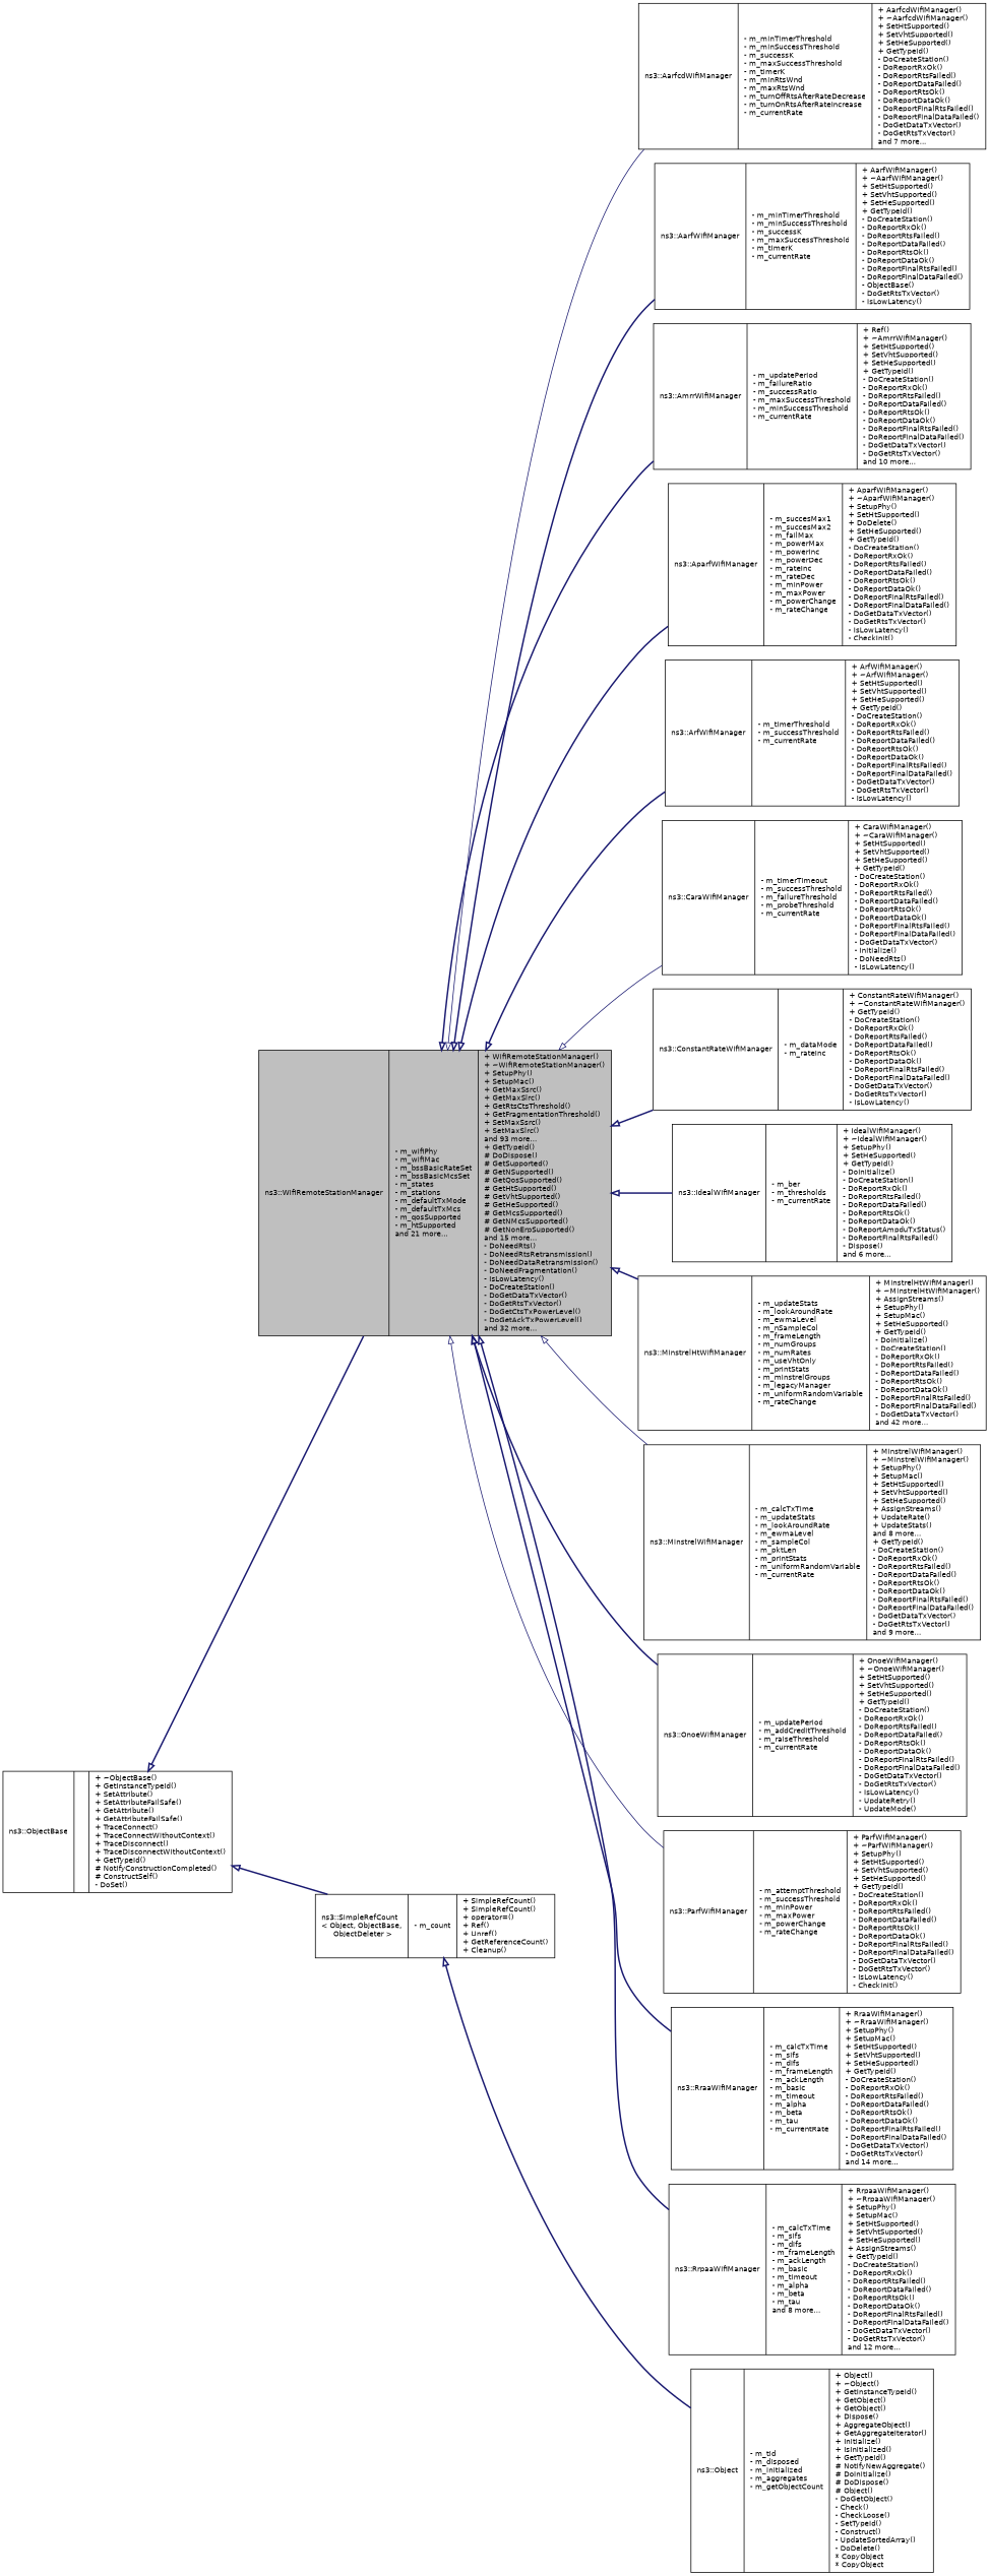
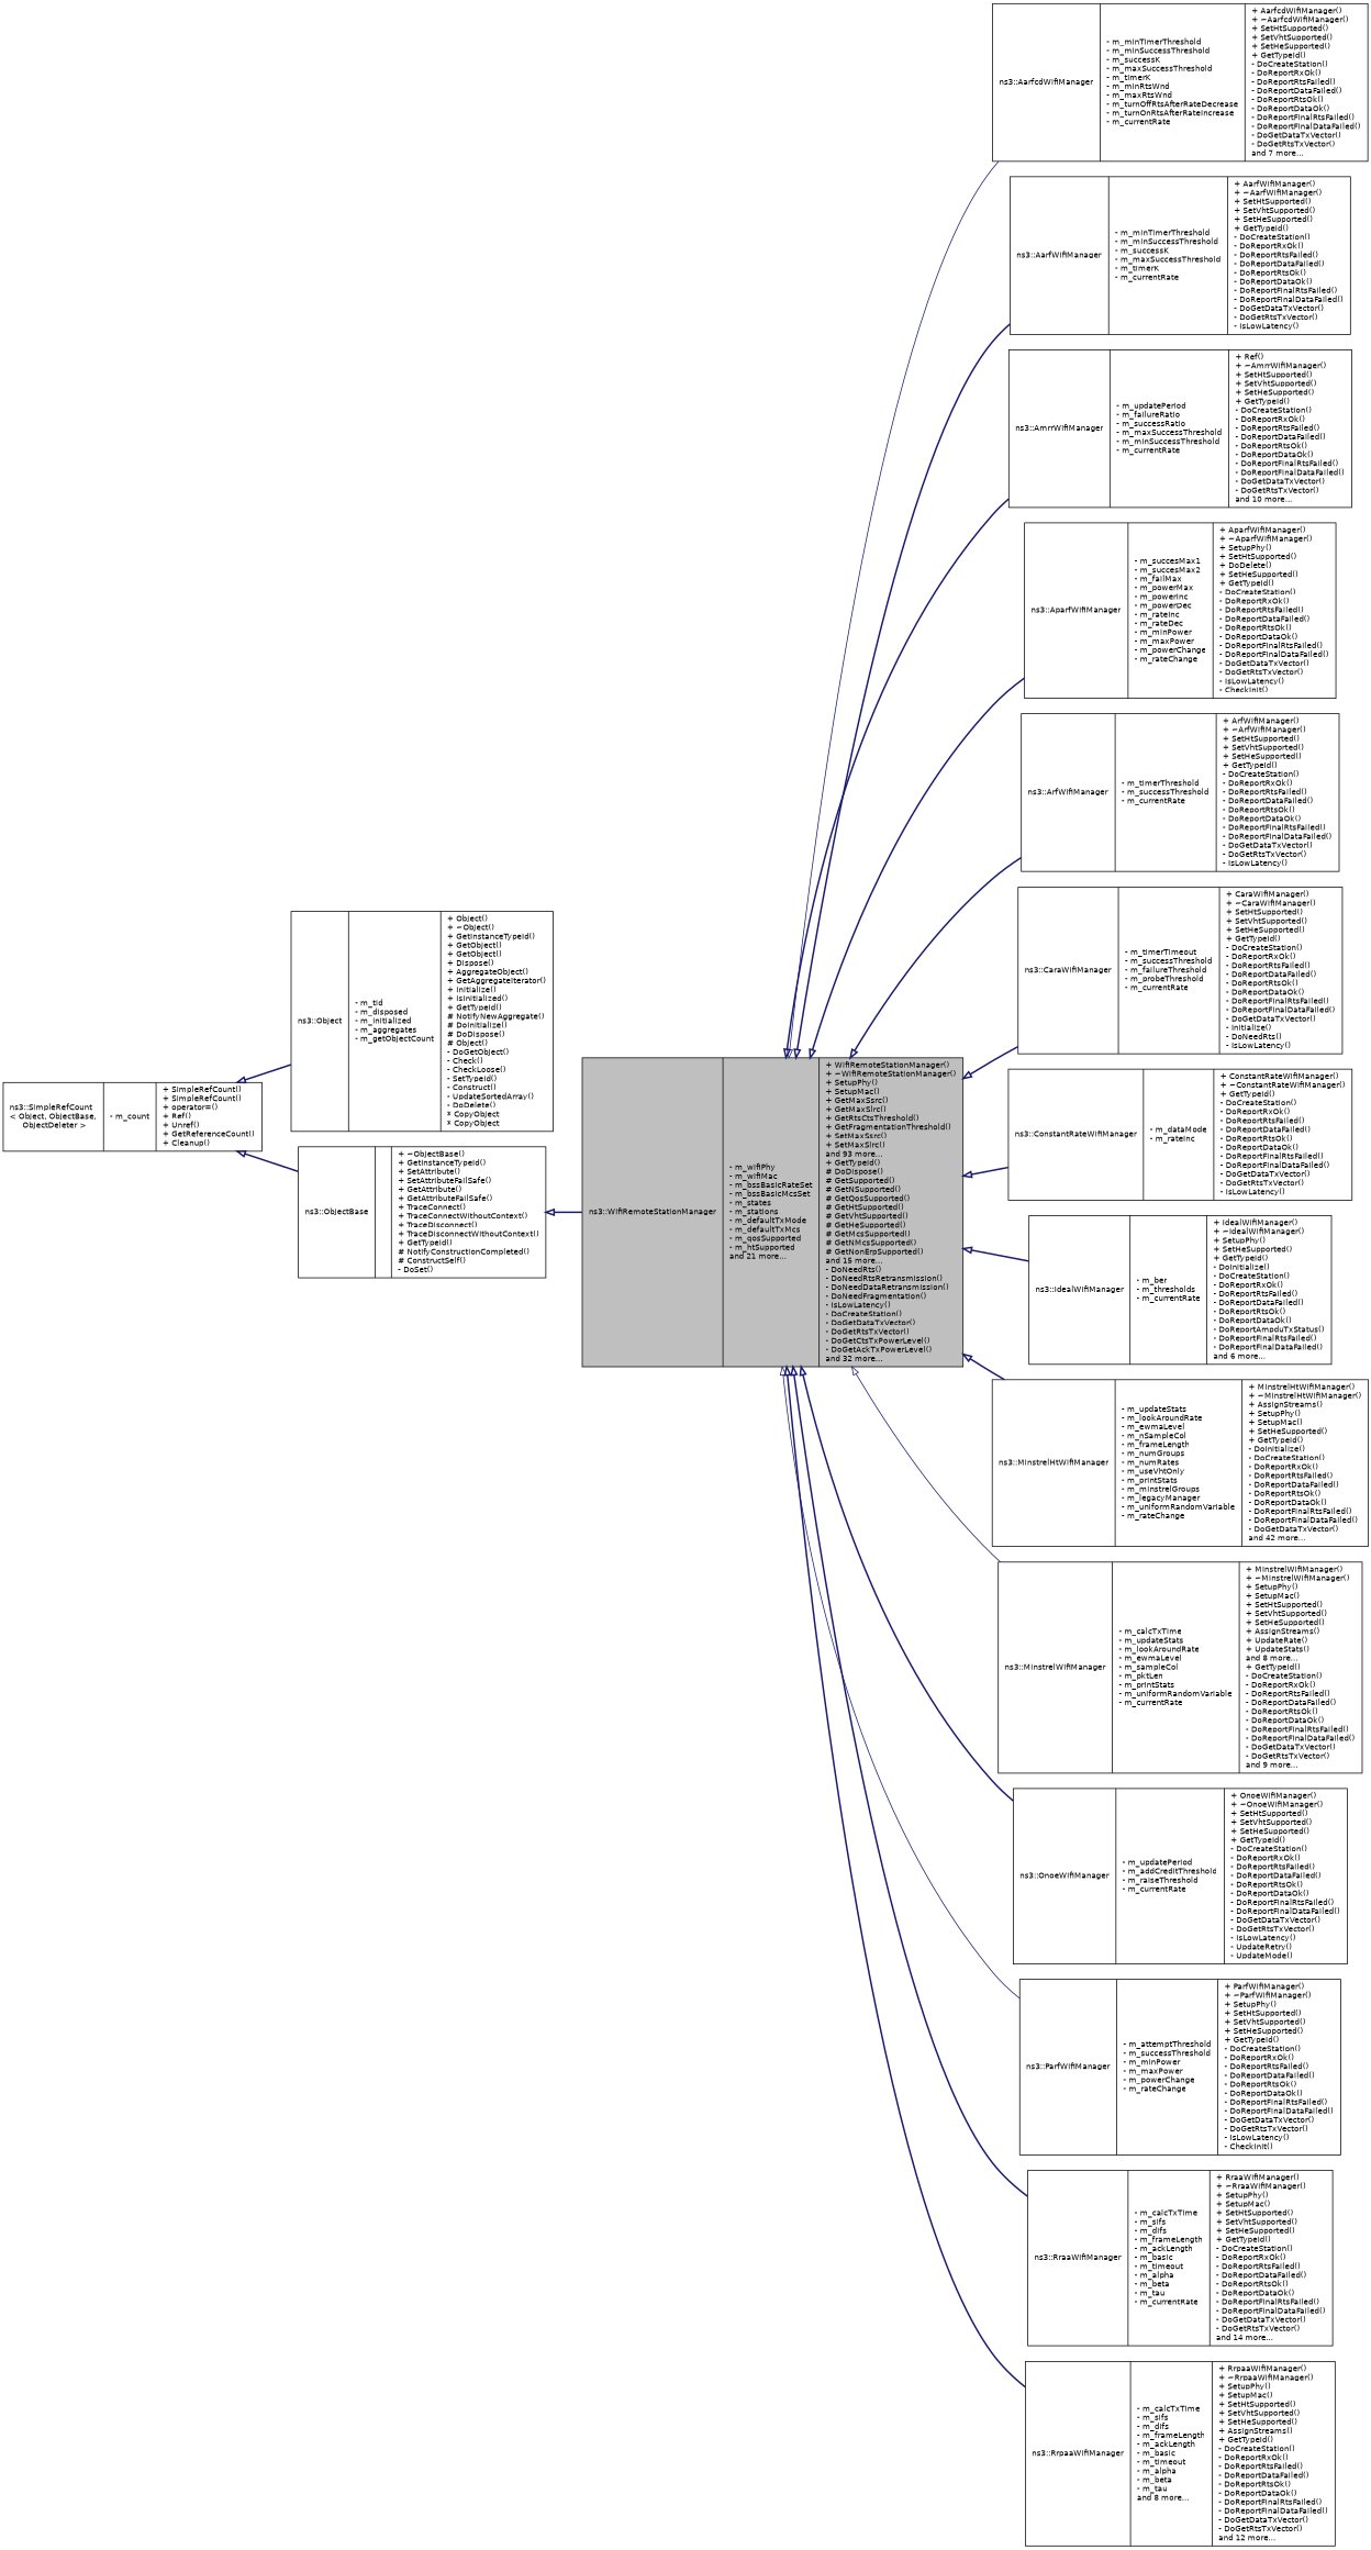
  digraph {
    rankdir=LR
    node [color=black fillcolor=white fontname=Helvetica fontsize=10 shape=record style=filled]
    edge [arrowtail=onormal color=midnightblue dir=back fontname=Helvetica fontsize=10 labelfontname=Helvetica labelfontsize=10 style=bold]
    n1 [fillcolor=grey75 fontcolor=black height=0.2 label="{ns3::WifiRemoteStationManager\n|- m_wifiPhy\l- m_wifiMac\l- m_bssBasicRateSet\l- m_bssBasicMcsSet\l- m_states\l- m_stations\l- m_defaultTxMode\l- m_defaultTxMcs\l- m_qosSupported\l- m_htSupported\land 21 more...\l|+ WifiRemoteStationManager()\l+ ~WifiRemoteStationManager()\l+ SetupPhy()\l+ SetupMac()\l+ GetMaxSsrc()\l+ GetMaxSlrc()\l+ GetRtsCtsThreshold()\l+ GetFragmentationThreshold()\l+ SetMaxSsrc()\l+ SetMaxSlrc()\land 93 more...\l+ GetTypeId()\l# DoDispose()\l# GetSupported()\l# GetNSupported()\l# GetQosSupported()\l# GetHtSupported()\l# GetVhtSupported()\l# GetHeSupported()\l# GetMcsSupported()\l# GetNMcsSupported()\l# GetNonErpSupported()\land 15 more...\l- DoNeedRts()\l- DoNeedRtsRetransmission()\l- DoNeedDataRetransmission()\l- DoNeedFragmentation()\l- IsLowLatency()\l- DoCreateStation()\l- DoGetDataTxVector()\l- DoGetRtsTxVector()\l- DoGetCtsTxPowerLevel()\l- DoGetAckTxPowerLevel()\land 32 more...\l}" width=0.4]
    n2 [height=0.2 label="{ns3::AarfcdWifiManager\n|- m_minTimerThreshold\l- m_minSuccessThreshold\l- m_successK\l- m_maxSuccessThreshold\l- m_timerK\l- m_minRtsWnd\l- m_maxRtsWnd\l- m_turnOffRtsAfterRateDecrease\l- m_turnOnRtsAfterRateIncrease\l- m_currentRate\l|+ AarfcdWifiManager()\l+ ~AarfcdWifiManager()\l+ SetHtSupported()\l+ SetVhtSupported()\l+ SetHeSupported()\l+ GetTypeId()\l- DoCreateStation()\l- DoReportRxOk()\l- DoReportRtsFailed()\l- DoReportDataFailed()\l- DoReportRtsOk()\l- DoReportDataOk()\l- DoReportFinalRtsFailed()\l- DoReportFinalDataFailed()\l- DoGetDataTxVector()\l- DoGetRtsTxVector()\land 7 more...\l}" width=0.4]
-   n3 [height=0.2 label="{ns3::AarfWifiManager\n|- m_minTimerThreshold\l- m_minSuccessThreshold\l- m_successK\l- m_maxSuccessThreshold\l- m_timerK\l- m_currentRate\l|+ AarfWifiManager()\l+ ~AarfWifiManager()\l+ SetHtSupported()\l+ SetVhtSupported()\l+ SetHeSupported()\l+ GetTypeId()\l- DoCreateStation()\l- DoReportRxOk()\l- DoReportRtsFailed()\l- DoReportDataFailed()\l- DoReportRtsOk()\l- DoReportDataOk()\l- DoReportFinalRtsFailed()\l- DoReportFinalDataFailed()\l- ObjectBase()\l- DoGetRtsTxVector()\l- IsLowLatency()\l}" width=0.4]
+   n3 [height=0.2 label="{ns3::AarfWifiManager\n|- m_minTimerThreshold\l- m_minSuccessThreshold\l- m_successK\l- m_maxSuccessThreshold\l- m_timerK\l- m_currentRate\l|+ AarfWifiManager()\l+ ~AarfWifiManager()\l+ SetHtSupported()\l+ SetVhtSupported()\l+ SetHeSupported()\l+ GetTypeId()\l- DoCreateStation()\l- DoReportRxOk()\l- DoReportRtsFailed()\l- DoReportDataFailed()\l- DoReportRtsOk()\l- DoReportDataOk()\l- DoReportFinalRtsFailed()\l- DoReportFinalDataFailed()\l- DoGetDataTxVector()\l- DoGetRtsTxVector()\l- IsLowLatency()\l}" width=0.4]
    n4 [height=0.2 label="{ns3::AmrrWifiManager\n|- m_updatePeriod\l- m_failureRatio\l- m_successRatio\l- m_maxSuccessThreshold\l- m_minSuccessThreshold\l- m_currentRate\l|+ Ref()\l+ ~AmrrWifiManager()\l+ SetHtSupported()\l+ SetVhtSupported()\l+ SetHeSupported()\l+ GetTypeId()\l- DoCreateStation()\l- DoReportRxOk()\l- DoReportRtsFailed()\l- DoReportDataFailed()\l- DoReportRtsOk()\l- DoReportDataOk()\l- DoReportFinalRtsFailed()\l- DoReportFinalDataFailed()\l- DoGetDataTxVector()\l- DoGetRtsTxVector()\land 10 more...\l}" width=0.4]
    n5 [height=0.2 label="{ns3::AparfWifiManager\n|- m_succesMax1\l- m_succesMax2\l- m_failMax\l- m_powerMax\l- m_powerInc\l- m_powerDec\l- m_rateInc\l- m_rateDec\l- m_minPower\l- m_maxPower\l- m_powerChange\l- m_rateChange\l|+ AparfWifiManager()\l+ ~AparfWifiManager()\l+ SetupPhy()\l+ SetHtSupported()\l+ DoDelete()\l+ SetHeSupported()\l+ GetTypeId()\l- DoCreateStation()\l- DoReportRxOk()\l- DoReportRtsFailed()\l- DoReportDataFailed()\l- DoReportRtsOk()\l- DoReportDataOk()\l- DoReportFinalRtsFailed()\l- DoReportFinalDataFailed()\l- DoGetDataTxVector()\l- DoGetRtsTxVector()\l- IsLowLatency()\l- CheckInit()\l}" width=0.4]
    n6 [height=0.2 label="{ns3::ArfWifiManager\n|- m_timerThreshold\l- m_successThreshold\l- m_currentRate\l|+ ArfWifiManager()\l+ ~ArfWifiManager()\l+ SetHtSupported()\l+ SetVhtSupported()\l+ SetHeSupported()\l+ GetTypeId()\l- DoCreateStation()\l- DoReportRxOk()\l- DoReportRtsFailed()\l- DoReportDataFailed()\l- DoReportRtsOk()\l- DoReportDataOk()\l- DoReportFinalRtsFailed()\l- DoReportFinalDataFailed()\l- DoGetDataTxVector()\l- DoGetRtsTxVector()\l- IsLowLatency()\l}" width=0.4]
    n7 [height=0.2 label="{ns3::CaraWifiManager\n|- m_timerTimeout\l- m_successThreshold\l- m_failureThreshold\l- m_probeThreshold\l- m_currentRate\l|+ CaraWifiManager()\l+ ~CaraWifiManager()\l+ SetHtSupported()\l+ SetVhtSupported()\l+ SetHeSupported()\l+ GetTypeId()\l- DoCreateStation()\l- DoReportRxOk()\l- DoReportRtsFailed()\l- DoReportDataFailed()\l- DoReportRtsOk()\l- DoReportDataOk()\l- DoReportFinalRtsFailed()\l- DoReportFinalDataFailed()\l- DoGetDataTxVector()\l- Initialize()\l- DoNeedRts()\l- IsLowLatency()\l}" width=0.4]
    n8 [height=0.2 label="{ns3::ConstantRateWifiManager\n|- m_dataMode\l- m_rateInc\l|+ ConstantRateWifiManager()\l+ ~ConstantRateWifiManager()\l+ GetTypeId()\l- DoCreateStation()\l- DoReportRxOk()\l- DoReportRtsFailed()\l- DoReportDataFailed()\l- DoReportRtsOk()\l- DoReportDataOk()\l- DoReportFinalRtsFailed()\l- DoReportFinalDataFailed()\l- DoGetDataTxVector()\l- DoGetRtsTxVector()\l- IsLowLatency()\l}" width=0.4]
-   n9 [height=0.2 label="{ns3::IdealWifiManager\n|- m_ber\l- m_thresholds\l- m_currentRate\l|+ IdealWifiManager()\l+ ~IdealWifiManager()\l+ SetupPhy()\l+ SetHeSupported()\l+ GetTypeId()\l- DoInitialize()\l- DoCreateStation()\l- DoReportRxOk()\l- DoReportRtsFailed()\l- DoReportDataFailed()\l- DoReportRtsOk()\l- DoReportDataOk()\l- DoReportAmpduTxStatus()\l- DoReportFinalRtsFailed()\l- Dispose()\land 6 more...\l}" width=0.4]
+   n9 [height=0.2 label="{ns3::IdealWifiManager\n|- m_ber\l- m_thresholds\l- m_currentRate\l|+ IdealWifiManager()\l+ ~IdealWifiManager()\l+ SetupPhy()\l+ SetHeSupported()\l+ GetTypeId()\l- DoInitialize()\l- DoCreateStation()\l- DoReportRxOk()\l- DoReportRtsFailed()\l- DoReportDataFailed()\l- DoReportRtsOk()\l- DoReportDataOk()\l- DoReportAmpduTxStatus()\l- DoReportFinalRtsFailed()\l- DoReportFinalDataFailed()\land 6 more...\l}" width=0.4]
    n10 [height=0.2 label="{ns3::MinstrelHtWifiManager\n|- m_updateStats\l- m_lookAroundRate\l- m_ewmaLevel\l- m_nSampleCol\l- m_frameLength\l- m_numGroups\l- m_numRates\l- m_useVhtOnly\l- m_printStats\l- m_minstrelGroups\l- m_legacyManager\l- m_uniformRandomVariable\l- m_rateChange\l|+ MinstrelHtWifiManager()\l+ ~MinstrelHtWifiManager()\l+ AssignStreams()\l+ SetupPhy()\l+ SetupMac()\l+ SetHeSupported()\l+ GetTypeId()\l- DoInitialize()\l- DoCreateStation()\l- DoReportRxOk()\l- DoReportRtsFailed()\l- DoReportDataFailed()\l- DoReportRtsOk()\l- DoReportDataOk()\l- DoReportFinalRtsFailed()\l- DoReportFinalDataFailed()\l- DoGetDataTxVector()\land 42 more...\l}" width=0.4]
    n11 [height=0.2 label="{ns3::MinstrelWifiManager\n|- m_calcTxTime\l- m_updateStats\l- m_lookAroundRate\l- m_ewmaLevel\l- m_sampleCol\l- m_pktLen\l- m_printStats\l- m_uniformRandomVariable\l- m_currentRate\l|+ MinstrelWifiManager()\l+ ~MinstrelWifiManager()\l+ SetupPhy()\l+ SetupMac()\l+ SetHtSupported()\l+ SetVhtSupported()\l+ SetHeSupported()\l+ AssignStreams()\l+ UpdateRate()\l+ UpdateStats()\land 8 more...\l+ GetTypeId()\l- DoCreateStation()\l- DoReportRxOk()\l- DoReportRtsFailed()\l- DoReportDataFailed()\l- DoReportRtsOk()\l- DoReportDataOk()\l- DoReportFinalRtsFailed()\l- DoReportFinalDataFailed()\l- DoGetDataTxVector()\l- DoGetRtsTxVector()\land 9 more...\l}" width=0.4]
    n12 [height=0.2 label="{ns3::OnoeWifiManager\n|- m_updatePeriod\l- m_addCreditThreshold\l- m_raiseThreshold\l- m_currentRate\l|+ OnoeWifiManager()\l+ ~OnoeWifiManager()\l+ SetHtSupported()\l+ SetVhtSupported()\l+ SetHeSupported()\l+ GetTypeId()\l- DoCreateStation()\l- DoReportRxOk()\l- DoReportRtsFailed()\l- DoReportDataFailed()\l- DoReportRtsOk()\l- DoReportDataOk()\l- DoReportFinalRtsFailed()\l- DoReportFinalDataFailed()\l- DoGetDataTxVector()\l- DoGetRtsTxVector()\l- IsLowLatency()\l- UpdateRetry()\l- UpdateMode()\l}" width=0.4]
    n13 [height=0.2 label="{ns3::ParfWifiManager\n|- m_attemptThreshold\l- m_successThreshold\l- m_minPower\l- m_maxPower\l- m_powerChange\l- m_rateChange\l|+ ParfWifiManager()\l+ ~ParfWifiManager()\l+ SetupPhy()\l+ SetHtSupported()\l+ SetVhtSupported()\l+ SetHeSupported()\l+ GetTypeId()\l- DoCreateStation()\l- DoReportRxOk()\l- DoReportRtsFailed()\l- DoReportDataFailed()\l- DoReportRtsOk()\l- DoReportDataOk()\l- DoReportFinalRtsFailed()\l- DoReportFinalDataFailed()\l- DoGetDataTxVector()\l- DoGetRtsTxVector()\l- IsLowLatency()\l- CheckInit()\l}" width=0.4]
    n14 [height=0.2 label="{ns3::RraaWifiManager\n|- m_calcTxTime\l- m_sifs\l- m_difs\l- m_frameLength\l- m_ackLength\l- m_basic\l- m_timeout\l- m_alpha\l- m_beta\l- m_tau\l- m_currentRate\l|+ RraaWifiManager()\l+ ~RraaWifiManager()\l+ SetupPhy()\l+ SetupMac()\l+ SetHtSupported()\l+ SetVhtSupported()\l+ SetHeSupported()\l+ GetTypeId()\l- DoCreateStation()\l- DoReportRxOk()\l- DoReportRtsFailed()\l- DoReportDataFailed()\l- DoReportRtsOk()\l- DoReportDataOk()\l- DoReportFinalRtsFailed()\l- DoReportFinalDataFailed()\l- DoGetDataTxVector()\l- DoGetRtsTxVector()\land 14 more...\l}" width=0.4]
    n15 [height=0.2 label="{ns3::RrpaaWifiManager\n|- m_calcTxTime\l- m_sifs\l- m_difs\l- m_frameLength\l- m_ackLength\l- m_basic\l- m_timeout\l- m_alpha\l- m_beta\l- m_tau\land 8 more...\l|+ RrpaaWifiManager()\l+ ~RrpaaWifiManager()\l+ SetupPhy()\l+ SetupMac()\l+ SetHtSupported()\l+ SetVhtSupported()\l+ SetHeSupported()\l+ AssignStreams()\l+ GetTypeId()\l- DoCreateStation()\l- DoReportRxOk()\l- DoReportRtsFailed()\l- DoReportDataFailed()\l- DoReportRtsOk()\l- DoReportDataOk()\l- DoReportFinalRtsFailed()\l- DoReportFinalDataFailed()\l- DoGetDataTxVector()\l- DoGetRtsTxVector()\land 12 more...\l}" width=0.4]
    n16 [height=0.2 label="{ns3::Object\n|- m_tid\l- m_disposed\l- m_initialized\l- m_aggregates\l- m_getObjectCount\l|+ Object()\l+ ~Object()\l+ GetInstanceTypeId()\l+ GetObject()\l+ GetObject()\l+ Dispose()\l+ AggregateObject()\l+ GetAggregateIterator()\l+ Initialize()\l+ IsInitialized()\l+ GetTypeId()\l# NotifyNewAggregate()\l# DoInitialize()\l# DoDispose()\l# Object()\l- DoGetObject()\l- Check()\l- CheckLoose()\l- SetTypeId()\l- Construct()\l- UpdateSortedArray()\l- DoDelete()\l* CopyObject\l* CopyObject\l}" width=0.4]
    n17 [height=0.2 label="{ns3::SimpleRefCount\l\< Object, ObjectBase,\l ObjectDeleter \>\n|- m_count\l|+ SimpleRefCount()\l+ SimpleRefCount()\l+ operator=()\l+ Ref()\l+ Unref()\l+ GetReferenceCount()\l+ Cleanup()\l}" width=0.4]
    n18 [height=0.2 label="{ns3::ObjectBase\n||+ ~ObjectBase()\l+ GetInstanceTypeId()\l+ SetAttribute()\l+ SetAttributeFailSafe()\l+ GetAttribute()\l+ GetAttributeFailSafe()\l+ TraceConnect()\l+ TraceConnectWithoutContext()\l+ TraceDisconnect()\l+ TraceDisconnectWithoutContext()\l+ GetTypeId()\l# NotifyConstructionCompleted()\l# ConstructSelf()\l- DoSet()\l}" width=0.4]
    n1 -> n2 [style=solid]
    n1 -> n3
    n1 -> n4
    n1 -> n5
    n1 -> n6
-   n1 -> n7 [style=solid]
+   n1 -> n7
    n1 -> n8
    n1 -> n9
    n1 -> n10
    n1 -> n11 [style=solid]
    n1 -> n12
    n1 -> n13 [style=solid]
    n1 -> n14
    n1 -> n15
    n17 -> n16
    n18 -> n1
-   n18 -> n17
+   n17 -> n18
  }
